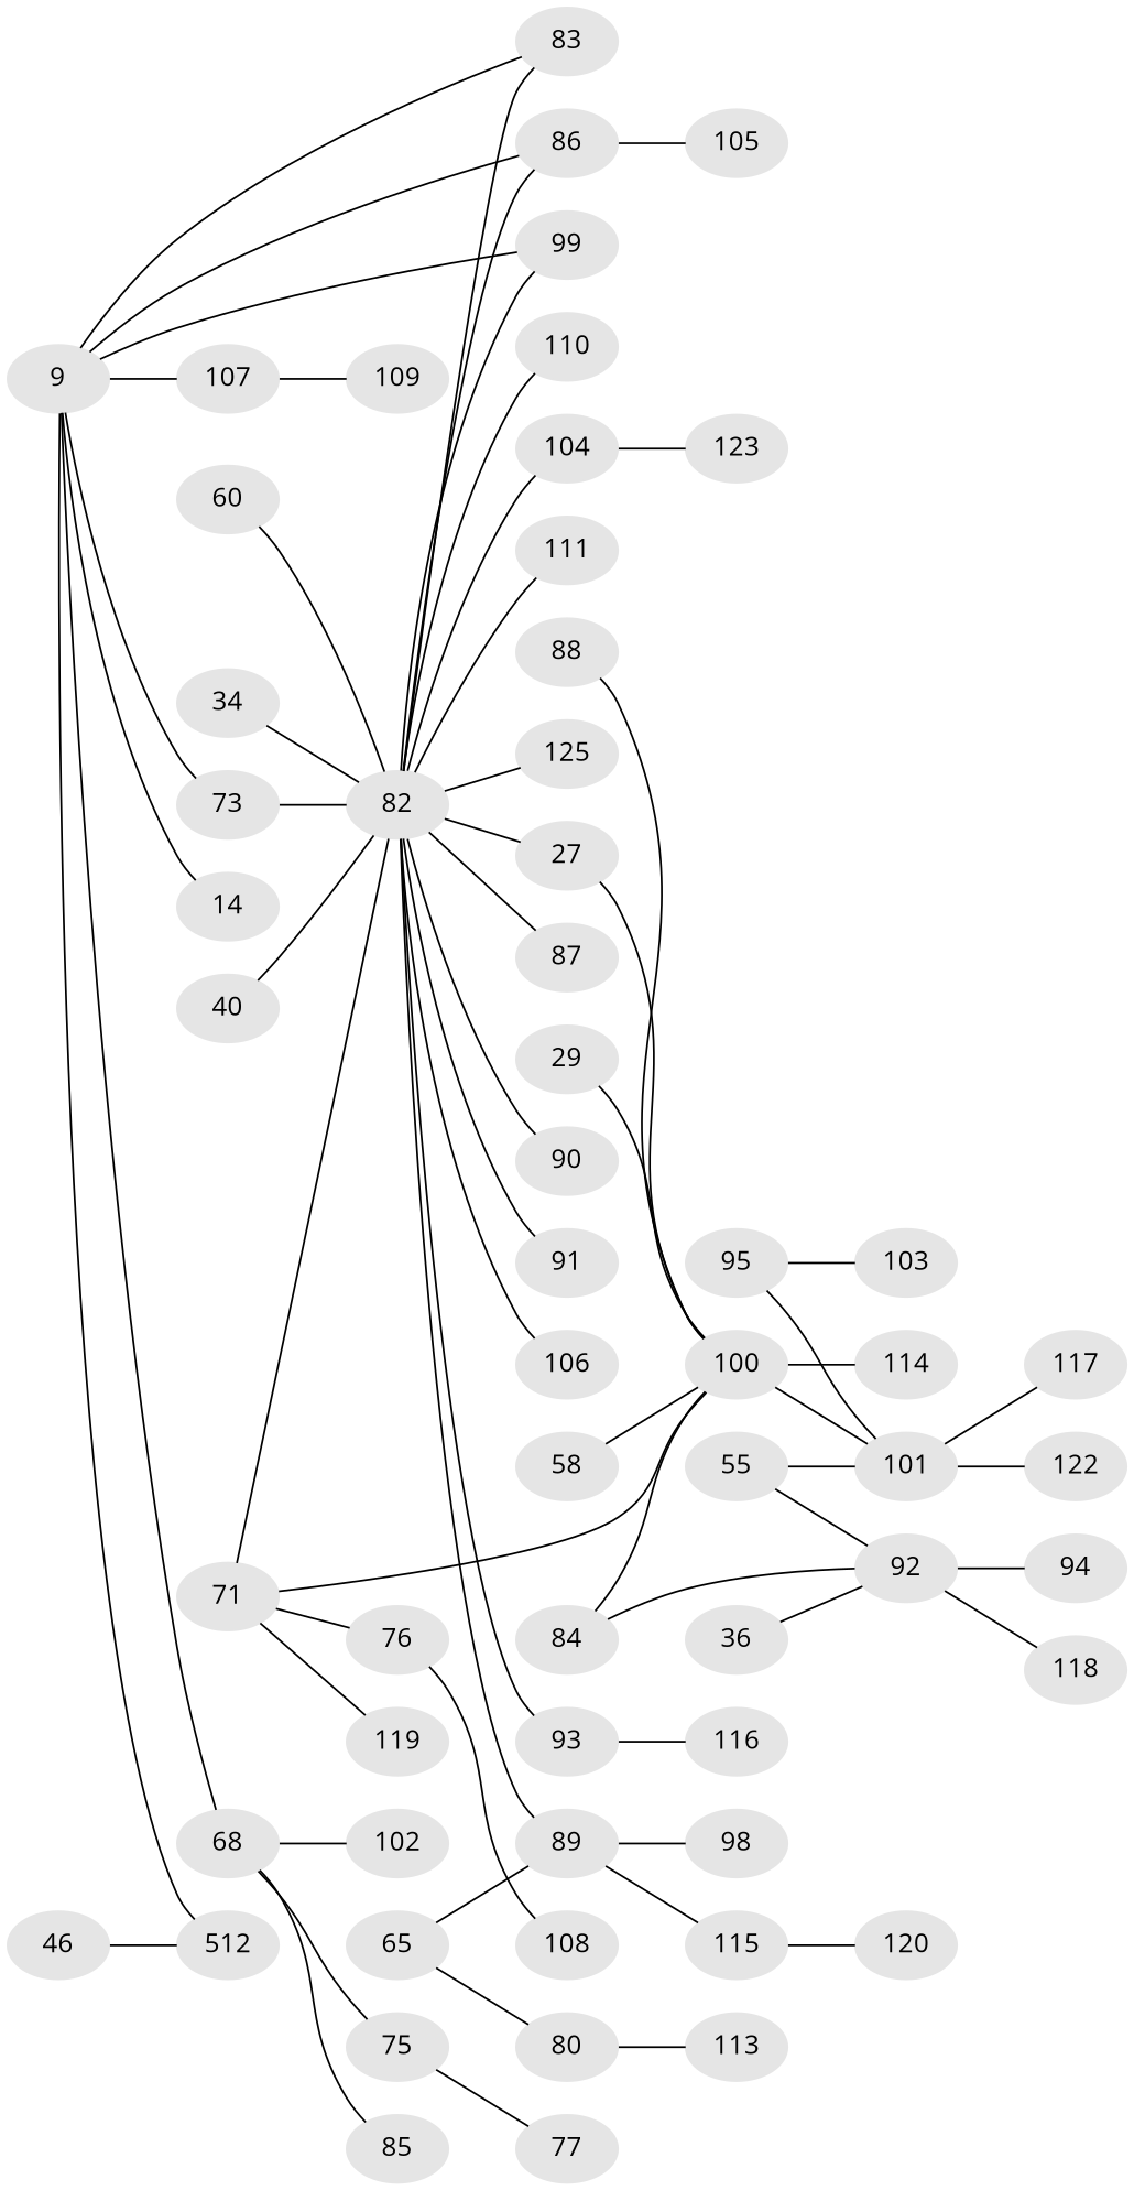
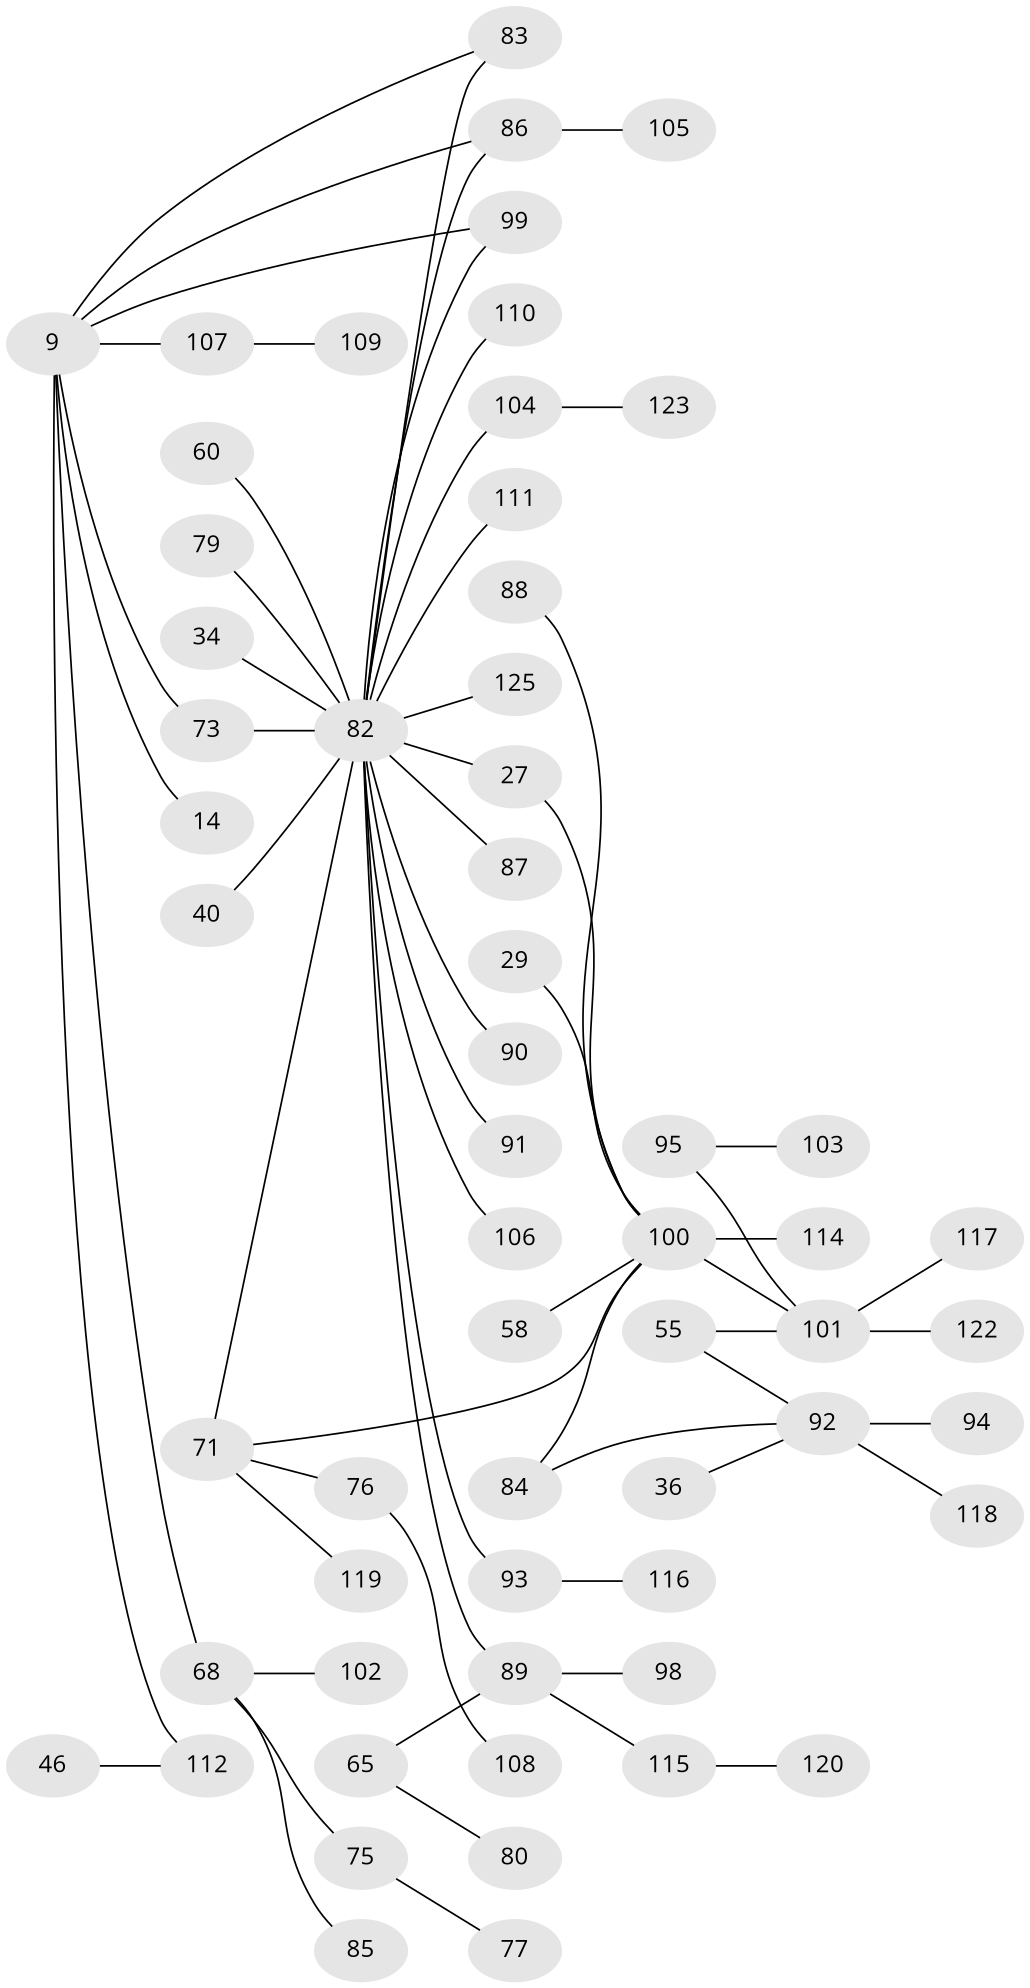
  graph {
    fontname="Open Sans"
    rankdir=LR
    node [color=gray90 fontname="Open Sans" style=filled]
    edge [fontname="Open Sans"]
    9
    14
    68
    73 [super="+17"]
    83 [super="+6+20+61"]
    86 [super="+51+78+69"]
    99 [super="+10+70"]
    107 [super="+72"]
-   112 [super="+30" label=512]
+   112 [super="+30"]
    75
    85
    102
    82 [super="+74+64+26+45+81"]
    105
    109
    100 [super="+63+37+96"]
    101 [super="+97"]
    114
    27
    29
    89 [super="+23+41+54+59"]
    87
    90 [super="+67"]
    91
    93
    104
    106
    110
    111
    125
    34
    92 [super="+38+62"]
    94
    118
    36
    40
    46
    55
    58 [super="+42"]
    60
    65
    80
-   113
    98
    115
    77
    71
    76
    119
    108
+   79
    84 [super="+7+48"]
    116
    123
    88
    120
    117
    122
    95
    103
    9 -- 14
    9 -- 68
    9 -- 73
    9 -- 83
    9 -- 86
    9 -- 99 [weight=2]
    9 -- 107
    9 -- 112
    68 -- 75
    68 -- 85
    68 -- 102
    73 -- 82
    86 -- 105
    107 -- 109
    75 -- 77
    82 -- 83
    82 -- 86 [weight=3]
    82 -- 99 [weight=2]
    82 -- 27 [weight=4]
    82 -- 89
    82 -- 87
    82 -- 90 [weight=2]
    82 -- 91
    82 -- 93
    82 -- 104
    82 -- 106
    82 -- 110
    82 -- 111
    82 -- 125
    100 -- 101
    100 -- 114
    101 -- 117
    101 -- 122
    27 -- 100
    29 -- 100
    89 -- 98
    89 -- 115
    93 -- 116
    104 -- 123
    34 -- 82
    92 -- 94
    92 -- 118
    36 -- 92
    40 -- 82
    46 -- 112
    55 -- 101 [weight=2]
    55 -- 92
    58 -- 100
    60 -- 82
    65 -- 89
    65 -- 80
-   80 -- 113
    115 -- 120
    71 -- 82
    71 -- 100
    71 -- 76
    71 -- 119
    76 -- 108
+   79 -- 82
    84 -- 100 [weight=2]
    84 -- 92
    88 -- 100
    95 -- 101
    95 -- 103
  }
